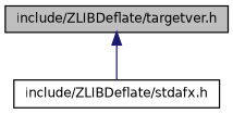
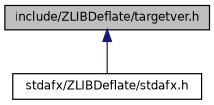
  digraph {
    node [color=black fontname=Helvetica fontsize=10 shape=record style=filled]
    n1 [fillcolor=grey75 fontcolor=black height=0.2 label="include/ZLIBDeflate/targetver.h" width=0.4]
-   n2 [fillcolor=white height=0.2 label="include/ZLIBDeflate/stdafx.h" width=0.4]
+   n2 [fillcolor=white height=0.2 label="stdafx/ZLIBDeflate/stdafx.h" width=0.4]
    n1 -> n2 [color=midnightblue dir=back fontname=Helvetica fontsize=10 labelfontname=Helvetica labelfontsize=10 style=solid]
  }
